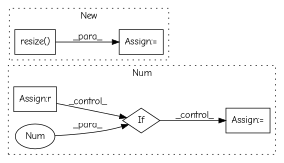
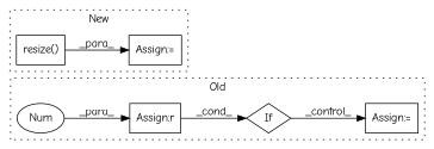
  digraph {
    fontname="Comic Neue"
    rankdir=LR
    node [a=68 fontname="Comic Neue" l=3 shape=box]
    edge [fontname="Comic Neue"]
    n1 [a=96 label=If s=29284 shape=diamond]
    n2 [label="Assign:=" s=29327]
    n3 [a=40 l=21 label="Assign:r" s=29287]
    n4 [a=76 l=1 label=Num s=29307 shape=ellipse]
    n5 [a=75 l="30,1" label="resize()" s="30113,30159"]
    n6 [label="Assign:=" s=30197]
    subgraph cluster_1 {
-     label=Num
+     label=Old
      style=dotted
      n1
      n2
      n3
      n4
    }
    subgraph cluster_2 {
      label=New
      style=dotted
      n5
      n6
    }
    n1 -> n2 [label=_control_]
-   n3 -> n1 [label=_control_]
-   n4 -> n1 [label=_para_]
+   n3 -> n1 [label=_cond_]
+   n4 -> n3 [label=_para_]
    n5 -> n6 [label=_para_]
  }
